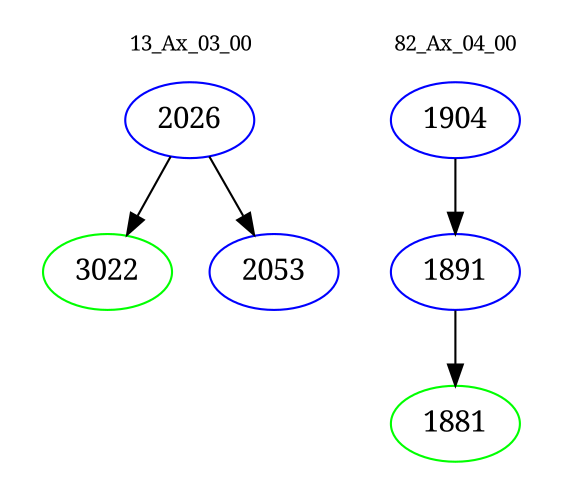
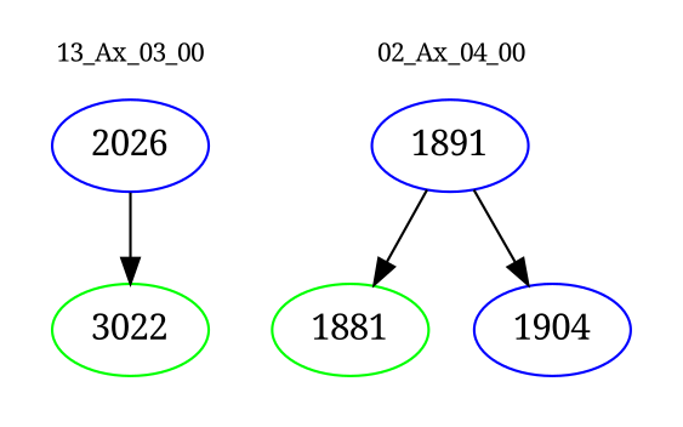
  digraph {
    fontname="Noto Serif"
    node [color=blue fontname="Noto Serif"]
    edge [color=black fontname="Noto Serif"]
    n1 [label=2026]
    n2 [color=green label=3022]
-   n3 [label=2053]
    n4 [label=1891]
    n5 [color=green label=1881]
    n6 [label=1904]
    subgraph cluster_1 {
      color=white
      fontsize=10
      label="13_Ax_03_00"
      n1
      n2
-     n3
    }
    subgraph cluster_2 {
      color=white
      fontsize=10
-     label="82_Ax_04_00"
+     label="02_Ax_04_00"
      n4
      n5
      n6
    }
    n1 -> n2
-   n1 -> n3
    n4 -> n5
-   n6 -> n4
+   n4 -> n6
  }
